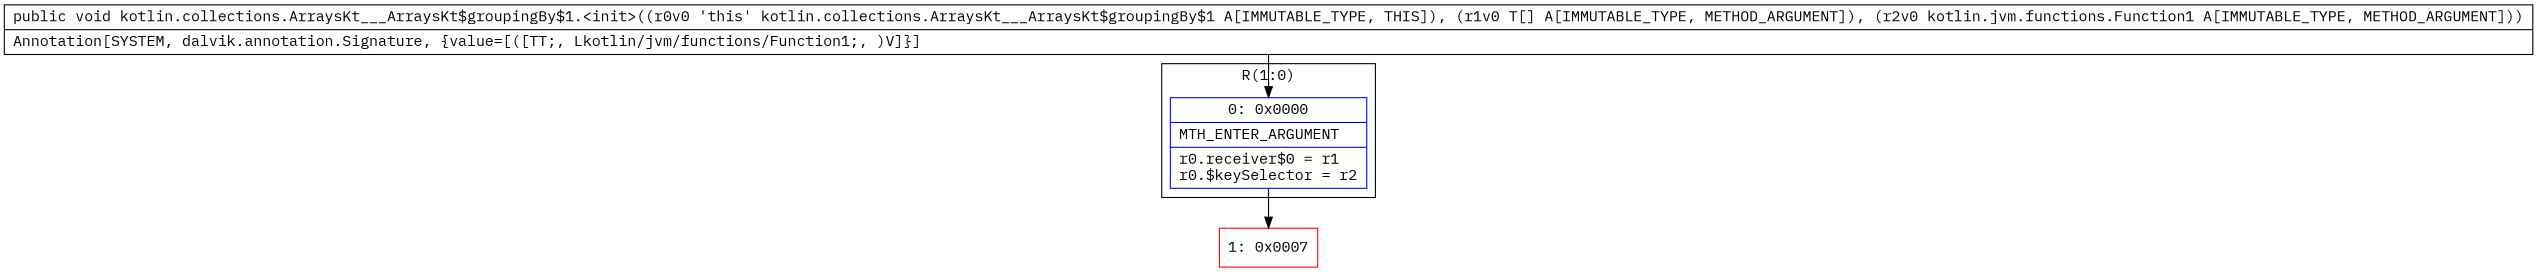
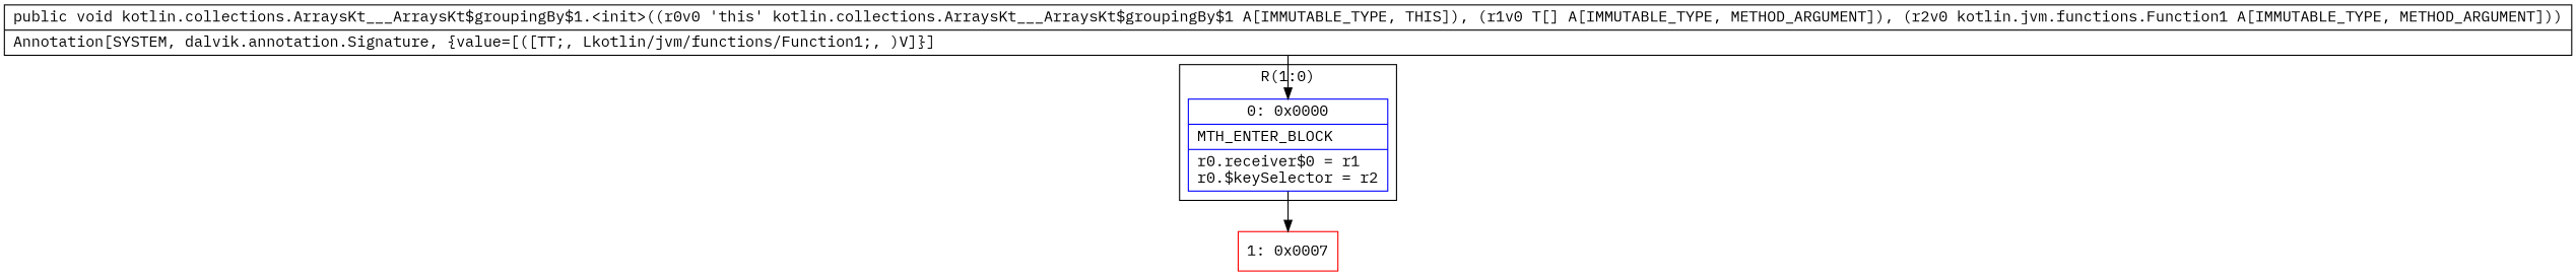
  digraph {
    fontname="IBM Plex Mono"
    node [shape=record fontname="IBM Plex Mono"]
    edge [fontname="IBM Plex Mono"]
-   n1 [color=blue label="{0\:\ 0x0000|MTH_ENTER_ARGUMENT\l|r0.receiver$0 = r1\lr0.$keySelector = r2\l}"]
+   n1 [color=blue label="{0\:\ 0x0000|MTH_ENTER_BLOCK\l|r0.receiver$0 = r1\lr0.$keySelector = r2\l}"]
    n2 [color=red label="{1\:\ 0x0007}"]
    n3 [label="{public void kotlin.collections.ArraysKt___ArraysKt$groupingBy$1.\<init\>((r0v0 'this' kotlin.collections.ArraysKt___ArraysKt$groupingBy$1 A[IMMUTABLE_TYPE, THIS]), (r1v0 T[] A[IMMUTABLE_TYPE, METHOD_ARGUMENT]), (r2v0 kotlin.jvm.functions.Function1 A[IMMUTABLE_TYPE, METHOD_ARGUMENT]))  | Annotation[SYSTEM, dalvik.annotation.Signature, \{value=[([TT;, Lkotlin\/jvm\/functions\/Function1;, )V]\}]\l}"]
    subgraph cluster_1 {
      label="R(1:0)"
      n1
    }
    n1 -> n2
    n3 -> n1
  }
